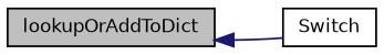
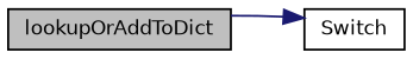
  digraph {
    rankdir=LR
    node [color=black fontname=Helvetica fontsize=10 shape=record]
    n1 [fillcolor=grey75 fontcolor=black height=0.2 label=lookupOrAddToDict style=filled width=0.4]
    n2 [height=0.2 label=Switch width=0.4]
-   n1 -> n2 [color=midnightblue dir=back fontname=Helvetica fontsize=10 labelfontname=Helvetica labelfontsize=10 style=solid]
+   n2 -> n1 [color=midnightblue dir=back fontname=Helvetica fontsize=10 labelfontname=Helvetica labelfontsize=10 style=solid]
  }
